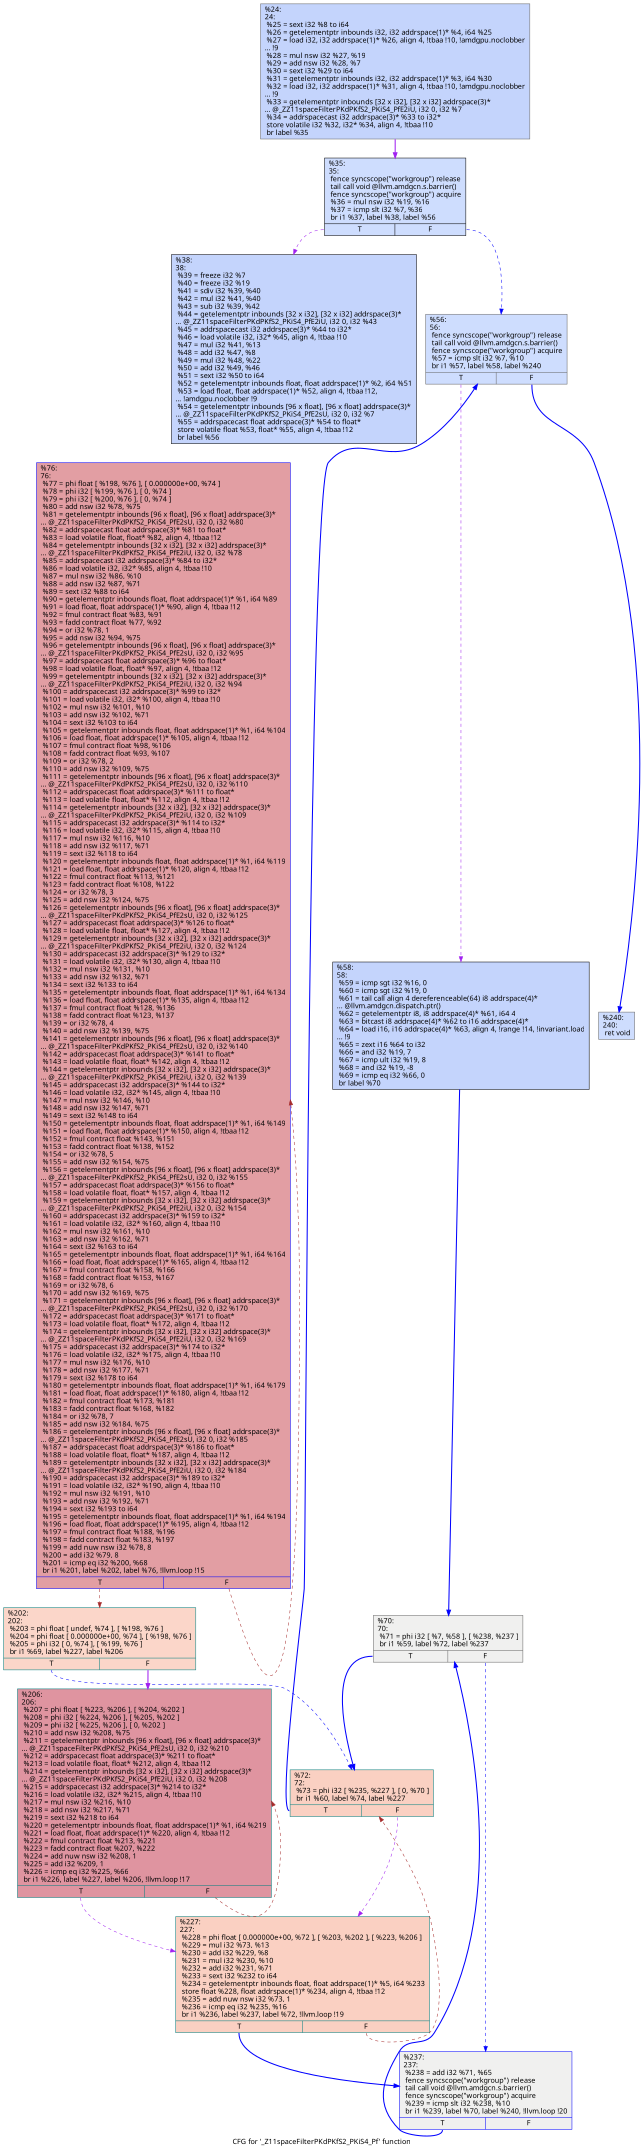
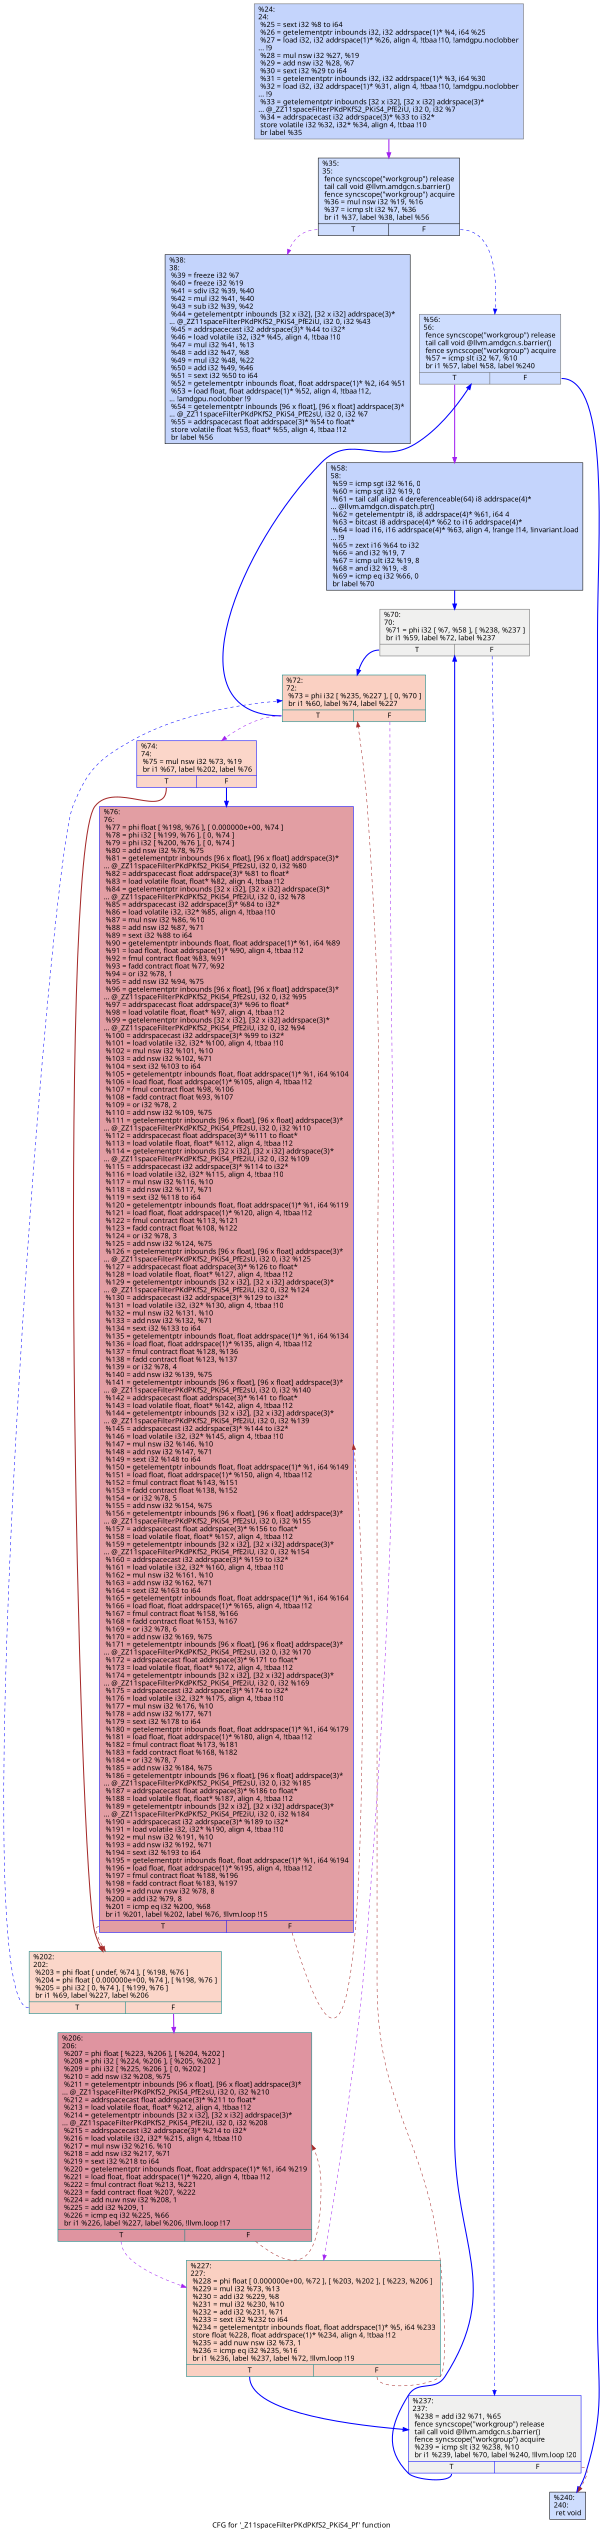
  digraph {
    fontname="Noto Sans"
    label="CFG for '_Z11spaceFilterPKdPKfS2_PKiS4_Pf' function"
    node [color=black fillcolor="#7a9df870" fontname="Noto Sans" shape=record style=filled]
    edge [color=blue fontname="Noto Sans" style=dashed tailport=s0]
    n1 [color=gray40 label="{%24:\l24:                                               \l  %25 = sext i32 %8 to i64\l  %26 = getelementptr inbounds i32, i32 addrspace(1)* %4, i64 %25\l  %27 = load i32, i32 addrspace(1)* %26, align 4, !tbaa !10, !amdgpu.noclobber\l... !9\l  %28 = mul nsw i32 %27, %19\l  %29 = add nsw i32 %28, %7\l  %30 = sext i32 %29 to i64\l  %31 = getelementptr inbounds i32, i32 addrspace(1)* %3, i64 %30\l  %32 = load i32, i32 addrspace(1)* %31, align 4, !tbaa !10, !amdgpu.noclobber\l... !9\l  %33 = getelementptr inbounds [32 x i32], [32 x i32] addrspace(3)*\l... @_ZZ11spaceFilterPKdPKfS2_PKiS4_PfE2iU, i32 0, i32 %7\l  %34 = addrspacecast i32 addrspace(3)* %33 to i32*\l  store volatile i32 %32, i32* %34, align 4, !tbaa !10\l  br label %35\l}"]
    n2 [fillcolor="#8fb1fe70" label="{%35:\l35:                                               \l  fence syncscope(\"workgroup\") release\l  tail call void @llvm.amdgcn.s.barrier()\l  fence syncscope(\"workgroup\") acquire\l  %36 = mul nsw i32 %19, %16\l  %37 = icmp slt i32 %7, %36\l  br i1 %37, label %38, label %56\l|{<s0>T|<s1>F}}"]
    n3 [label="{%38:\l38:                                               \l  %39 = freeze i32 %7\l  %40 = freeze i32 %19\l  %41 = sdiv i32 %39, %40\l  %42 = mul i32 %41, %40\l  %43 = sub i32 %39, %42\l  %44 = getelementptr inbounds [32 x i32], [32 x i32] addrspace(3)*\l... @_ZZ11spaceFilterPKdPKfS2_PKiS4_PfE2iU, i32 0, i32 %43\l  %45 = addrspacecast i32 addrspace(3)* %44 to i32*\l  %46 = load volatile i32, i32* %45, align 4, !tbaa !10\l  %47 = mul i32 %41, %13\l  %48 = add i32 %47, %8\l  %49 = mul i32 %48, %22\l  %50 = add i32 %49, %46\l  %51 = sext i32 %50 to i64\l  %52 = getelementptr inbounds float, float addrspace(1)* %2, i64 %51\l  %53 = load float, float addrspace(1)* %52, align 4, !tbaa !12,\l... !amdgpu.noclobber !9\l  %54 = getelementptr inbounds [96 x float], [96 x float] addrspace(3)*\l... @_ZZ11spaceFilterPKdPKfS2_PKiS4_PfE2sU, i32 0, i32 %7\l  %55 = addrspacecast float addrspace(3)* %54 to float*\l  store volatile float %53, float* %55, align 4, !tbaa !12\l  br label %56\l}"]
    n4 [color=gray40 fillcolor="#8fb1fe70" label="{%56:\l56:                                               \l  fence syncscope(\"workgroup\") release\l  tail call void @llvm.amdgcn.s.barrier()\l  fence syncscope(\"workgroup\") acquire\l  %57 = icmp slt i32 %7, %10\l  br i1 %57, label %58, label %240\l|{<s0>T|<s1>F}}"]
    n5 [label="{%58:\l58:                                               \l  %59 = icmp sgt i32 %16, 0\l  %60 = icmp sgt i32 %19, 0\l  %61 = tail call align 4 dereferenceable(64) i8 addrspace(4)*\l... @llvm.amdgcn.dispatch.ptr()\l  %62 = getelementptr i8, i8 addrspace(4)* %61, i64 4\l  %63 = bitcast i8 addrspace(4)* %62 to i16 addrspace(4)*\l  %64 = load i16, i16 addrspace(4)* %63, align 4, !range !14, !invariant.load\l... !9\l  %65 = zext i16 %64 to i32\l  %66 = and i32 %19, 7\l  %67 = icmp ult i32 %19, 8\l  %68 = and i32 %19, -8\l  %69 = icmp eq i32 %66, 0\l  br label %70\l}"]
-   n6 [color=gray40 fillcolor="#8fb1fe70" label="{%240:\l240:                                              \l  ret void\l}"]
+   n6 [fillcolor="#8fb1fe70" label="{%240:\l240:                                              \l  ret void\l}"]
    n7 [color=gray40 fillcolor="#dedcdb70" label="{%70:\l70:                                               \l  %71 = phi i32 [ %7, %58 ], [ %238, %237 ]\l  br i1 %59, label %72, label %237\l|{<s0>T|<s1>F}}"]
    n8 [color=teal fillcolor="#f3947570" label="{%72:\l72:                                               \l  %73 = phi i32 [ %235, %227 ], [ 0, %70 ]\l  br i1 %60, label %74, label %227\l|{<s0>T|<s1>F}}"]
    n9 [color=blue fillcolor="#dedcdb70" label="{%237:\l237:                                              \l  %238 = add i32 %71, %65\l  fence syncscope(\"workgroup\") release\l  tail call void @llvm.amdgcn.s.barrier()\l  fence syncscope(\"workgroup\") acquire\l  %239 = icmp slt i32 %238, %10\l  br i1 %239, label %70, label %240, !llvm.loop !20\l|{<s0>T|<s1>F}}"]
+   n10 [color=blue fillcolor="#f6a38570" label="{%74:\l74:                                               \l  %75 = mul nsw i32 %73, %19\l  br i1 %67, label %202, label %76\l|{<s0>T|<s1>F}}"]
    n11 [color=teal fillcolor="#f3947570" label="{%227:\l227:                                              \l  %228 = phi float [ 0.000000e+00, %72 ], [ %203, %202 ], [ %223, %206 ]\l  %229 = mul i32 %73, %13\l  %230 = add i32 %229, %8\l  %231 = mul i32 %230, %10\l  %232 = add i32 %231, %71\l  %233 = sext i32 %232 to i64\l  %234 = getelementptr inbounds float, float addrspace(1)* %5, i64 %233\l  store float %228, float addrspace(1)* %234, align 4, !tbaa !12\l  %235 = add nuw nsw i32 %73, 1\l  %236 = icmp eq i32 %235, %16\l  br i1 %236, label %237, label %72, !llvm.loop !19\l|{<s0>T|<s1>F}}"]
    n12 [color=teal fillcolor="#f6a38570" label="{%202:\l202:                                              \l  %203 = phi float [ undef, %74 ], [ %198, %76 ]\l  %204 = phi float [ 0.000000e+00, %74 ], [ %198, %76 ]\l  %205 = phi i32 [ 0, %74 ], [ %199, %76 ]\l  br i1 %69, label %227, label %206\l|{<s0>T|<s1>F}}"]
    n13 [color=blue fillcolor="#be242e70" label="{%76:\l76:                                               \l  %77 = phi float [ %198, %76 ], [ 0.000000e+00, %74 ]\l  %78 = phi i32 [ %199, %76 ], [ 0, %74 ]\l  %79 = phi i32 [ %200, %76 ], [ 0, %74 ]\l  %80 = add nsw i32 %78, %75\l  %81 = getelementptr inbounds [96 x float], [96 x float] addrspace(3)*\l... @_ZZ11spaceFilterPKdPKfS2_PKiS4_PfE2sU, i32 0, i32 %80\l  %82 = addrspacecast float addrspace(3)* %81 to float*\l  %83 = load volatile float, float* %82, align 4, !tbaa !12\l  %84 = getelementptr inbounds [32 x i32], [32 x i32] addrspace(3)*\l... @_ZZ11spaceFilterPKdPKfS2_PKiS4_PfE2iU, i32 0, i32 %78\l  %85 = addrspacecast i32 addrspace(3)* %84 to i32*\l  %86 = load volatile i32, i32* %85, align 4, !tbaa !10\l  %87 = mul nsw i32 %86, %10\l  %88 = add nsw i32 %87, %71\l  %89 = sext i32 %88 to i64\l  %90 = getelementptr inbounds float, float addrspace(1)* %1, i64 %89\l  %91 = load float, float addrspace(1)* %90, align 4, !tbaa !12\l  %92 = fmul contract float %83, %91\l  %93 = fadd contract float %77, %92\l  %94 = or i32 %78, 1\l  %95 = add nsw i32 %94, %75\l  %96 = getelementptr inbounds [96 x float], [96 x float] addrspace(3)*\l... @_ZZ11spaceFilterPKdPKfS2_PKiS4_PfE2sU, i32 0, i32 %95\l  %97 = addrspacecast float addrspace(3)* %96 to float*\l  %98 = load volatile float, float* %97, align 4, !tbaa !12\l  %99 = getelementptr inbounds [32 x i32], [32 x i32] addrspace(3)*\l... @_ZZ11spaceFilterPKdPKfS2_PKiS4_PfE2iU, i32 0, i32 %94\l  %100 = addrspacecast i32 addrspace(3)* %99 to i32*\l  %101 = load volatile i32, i32* %100, align 4, !tbaa !10\l  %102 = mul nsw i32 %101, %10\l  %103 = add nsw i32 %102, %71\l  %104 = sext i32 %103 to i64\l  %105 = getelementptr inbounds float, float addrspace(1)* %1, i64 %104\l  %106 = load float, float addrspace(1)* %105, align 4, !tbaa !12\l  %107 = fmul contract float %98, %106\l  %108 = fadd contract float %93, %107\l  %109 = or i32 %78, 2\l  %110 = add nsw i32 %109, %75\l  %111 = getelementptr inbounds [96 x float], [96 x float] addrspace(3)*\l... @_ZZ11spaceFilterPKdPKfS2_PKiS4_PfE2sU, i32 0, i32 %110\l  %112 = addrspacecast float addrspace(3)* %111 to float*\l  %113 = load volatile float, float* %112, align 4, !tbaa !12\l  %114 = getelementptr inbounds [32 x i32], [32 x i32] addrspace(3)*\l... @_ZZ11spaceFilterPKdPKfS2_PKiS4_PfE2iU, i32 0, i32 %109\l  %115 = addrspacecast i32 addrspace(3)* %114 to i32*\l  %116 = load volatile i32, i32* %115, align 4, !tbaa !10\l  %117 = mul nsw i32 %116, %10\l  %118 = add nsw i32 %117, %71\l  %119 = sext i32 %118 to i64\l  %120 = getelementptr inbounds float, float addrspace(1)* %1, i64 %119\l  %121 = load float, float addrspace(1)* %120, align 4, !tbaa !12\l  %122 = fmul contract float %113, %121\l  %123 = fadd contract float %108, %122\l  %124 = or i32 %78, 3\l  %125 = add nsw i32 %124, %75\l  %126 = getelementptr inbounds [96 x float], [96 x float] addrspace(3)*\l... @_ZZ11spaceFilterPKdPKfS2_PKiS4_PfE2sU, i32 0, i32 %125\l  %127 = addrspacecast float addrspace(3)* %126 to float*\l  %128 = load volatile float, float* %127, align 4, !tbaa !12\l  %129 = getelementptr inbounds [32 x i32], [32 x i32] addrspace(3)*\l... @_ZZ11spaceFilterPKdPKfS2_PKiS4_PfE2iU, i32 0, i32 %124\l  %130 = addrspacecast i32 addrspace(3)* %129 to i32*\l  %131 = load volatile i32, i32* %130, align 4, !tbaa !10\l  %132 = mul nsw i32 %131, %10\l  %133 = add nsw i32 %132, %71\l  %134 = sext i32 %133 to i64\l  %135 = getelementptr inbounds float, float addrspace(1)* %1, i64 %134\l  %136 = load float, float addrspace(1)* %135, align 4, !tbaa !12\l  %137 = fmul contract float %128, %136\l  %138 = fadd contract float %123, %137\l  %139 = or i32 %78, 4\l  %140 = add nsw i32 %139, %75\l  %141 = getelementptr inbounds [96 x float], [96 x float] addrspace(3)*\l... @_ZZ11spaceFilterPKdPKfS2_PKiS4_PfE2sU, i32 0, i32 %140\l  %142 = addrspacecast float addrspace(3)* %141 to float*\l  %143 = load volatile float, float* %142, align 4, !tbaa !12\l  %144 = getelementptr inbounds [32 x i32], [32 x i32] addrspace(3)*\l... @_ZZ11spaceFilterPKdPKfS2_PKiS4_PfE2iU, i32 0, i32 %139\l  %145 = addrspacecast i32 addrspace(3)* %144 to i32*\l  %146 = load volatile i32, i32* %145, align 4, !tbaa !10\l  %147 = mul nsw i32 %146, %10\l  %148 = add nsw i32 %147, %71\l  %149 = sext i32 %148 to i64\l  %150 = getelementptr inbounds float, float addrspace(1)* %1, i64 %149\l  %151 = load float, float addrspace(1)* %150, align 4, !tbaa !12\l  %152 = fmul contract float %143, %151\l  %153 = fadd contract float %138, %152\l  %154 = or i32 %78, 5\l  %155 = add nsw i32 %154, %75\l  %156 = getelementptr inbounds [96 x float], [96 x float] addrspace(3)*\l... @_ZZ11spaceFilterPKdPKfS2_PKiS4_PfE2sU, i32 0, i32 %155\l  %157 = addrspacecast float addrspace(3)* %156 to float*\l  %158 = load volatile float, float* %157, align 4, !tbaa !12\l  %159 = getelementptr inbounds [32 x i32], [32 x i32] addrspace(3)*\l... @_ZZ11spaceFilterPKdPKfS2_PKiS4_PfE2iU, i32 0, i32 %154\l  %160 = addrspacecast i32 addrspace(3)* %159 to i32*\l  %161 = load volatile i32, i32* %160, align 4, !tbaa !10\l  %162 = mul nsw i32 %161, %10\l  %163 = add nsw i32 %162, %71\l  %164 = sext i32 %163 to i64\l  %165 = getelementptr inbounds float, float addrspace(1)* %1, i64 %164\l  %166 = load float, float addrspace(1)* %165, align 4, !tbaa !12\l  %167 = fmul contract float %158, %166\l  %168 = fadd contract float %153, %167\l  %169 = or i32 %78, 6\l  %170 = add nsw i32 %169, %75\l  %171 = getelementptr inbounds [96 x float], [96 x float] addrspace(3)*\l... @_ZZ11spaceFilterPKdPKfS2_PKiS4_PfE2sU, i32 0, i32 %170\l  %172 = addrspacecast float addrspace(3)* %171 to float*\l  %173 = load volatile float, float* %172, align 4, !tbaa !12\l  %174 = getelementptr inbounds [32 x i32], [32 x i32] addrspace(3)*\l... @_ZZ11spaceFilterPKdPKfS2_PKiS4_PfE2iU, i32 0, i32 %169\l  %175 = addrspacecast i32 addrspace(3)* %174 to i32*\l  %176 = load volatile i32, i32* %175, align 4, !tbaa !10\l  %177 = mul nsw i32 %176, %10\l  %178 = add nsw i32 %177, %71\l  %179 = sext i32 %178 to i64\l  %180 = getelementptr inbounds float, float addrspace(1)* %1, i64 %179\l  %181 = load float, float addrspace(1)* %180, align 4, !tbaa !12\l  %182 = fmul contract float %173, %181\l  %183 = fadd contract float %168, %182\l  %184 = or i32 %78, 7\l  %185 = add nsw i32 %184, %75\l  %186 = getelementptr inbounds [96 x float], [96 x float] addrspace(3)*\l... @_ZZ11spaceFilterPKdPKfS2_PKiS4_PfE2sU, i32 0, i32 %185\l  %187 = addrspacecast float addrspace(3)* %186 to float*\l  %188 = load volatile float, float* %187, align 4, !tbaa !12\l  %189 = getelementptr inbounds [32 x i32], [32 x i32] addrspace(3)*\l... @_ZZ11spaceFilterPKdPKfS2_PKiS4_PfE2iU, i32 0, i32 %184\l  %190 = addrspacecast i32 addrspace(3)* %189 to i32*\l  %191 = load volatile i32, i32* %190, align 4, !tbaa !10\l  %192 = mul nsw i32 %191, %10\l  %193 = add nsw i32 %192, %71\l  %194 = sext i32 %193 to i64\l  %195 = getelementptr inbounds float, float addrspace(1)* %1, i64 %194\l  %196 = load float, float addrspace(1)* %195, align 4, !tbaa !12\l  %197 = fmul contract float %188, %196\l  %198 = fadd contract float %183, %197\l  %199 = add nuw nsw i32 %78, 8\l  %200 = add i32 %79, 8\l  %201 = icmp eq i32 %200, %68\l  br i1 %201, label %202, label %76, !llvm.loop !15\l|{<s0>T|<s1>F}}"]
    n14 [color=teal fillcolor="#b70d2870" label="{%206:\l206:                                              \l  %207 = phi float [ %223, %206 ], [ %204, %202 ]\l  %208 = phi i32 [ %224, %206 ], [ %205, %202 ]\l  %209 = phi i32 [ %225, %206 ], [ 0, %202 ]\l  %210 = add nsw i32 %208, %75\l  %211 = getelementptr inbounds [96 x float], [96 x float] addrspace(3)*\l... @_ZZ11spaceFilterPKdPKfS2_PKiS4_PfE2sU, i32 0, i32 %210\l  %212 = addrspacecast float addrspace(3)* %211 to float*\l  %213 = load volatile float, float* %212, align 4, !tbaa !12\l  %214 = getelementptr inbounds [32 x i32], [32 x i32] addrspace(3)*\l... @_ZZ11spaceFilterPKdPKfS2_PKiS4_PfE2iU, i32 0, i32 %208\l  %215 = addrspacecast i32 addrspace(3)* %214 to i32*\l  %216 = load volatile i32, i32* %215, align 4, !tbaa !10\l  %217 = mul nsw i32 %216, %10\l  %218 = add nsw i32 %217, %71\l  %219 = sext i32 %218 to i64\l  %220 = getelementptr inbounds float, float addrspace(1)* %1, i64 %219\l  %221 = load float, float addrspace(1)* %220, align 4, !tbaa !12\l  %222 = fmul contract float %213, %221\l  %223 = fadd contract float %207, %222\l  %224 = add nuw nsw i32 %208, 1\l  %225 = add i32 %209, 1\l  %226 = icmp eq i32 %225, %66\l  br i1 %226, label %227, label %206, !llvm.loop !17\l|{<s0>T|<s1>F}}"]
    n1 -> n2 [color=purple style=bold]
    n2 -> n3 [color=purple]
    n2 -> n4 [tailport=s1]
-   n4 -> n5 [color=purple]
+   n4 -> n5 [color=purple style=bold]
    n4 -> n6 [style=bold tailport=s1]
    n5 -> n7 [style=bold]
    n7 -> n8 [style=bold]
    n7 -> n9 [tailport=s1]
    n8 -> n4 [style=bold]
+   n8 -> n10 [color=purple]
    n8 -> n11 [color=purple tailport=s1]
+   n9 -> n6 [color=brown tailport=s1]
    n9 -> n7 [style=bold]
+   n10 -> n12 [color=brown style=bold]
+   n10 -> n13 [style=bold tailport=s1]
    n11 -> n8 [color=brown tailport=s1]
    n11 -> n9 [style=bold]
    n12 -> n8
    n12 -> n14 [color=purple style=bold tailport=s1]
    n13 -> n12 [color=brown]
    n13 -> n13 [color=brown tailport=s1]
    n14 -> n11 [color=purple]
    n14 -> n14 [color=brown tailport=s1]
  }
